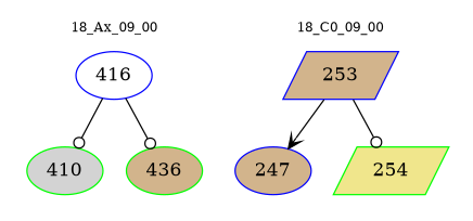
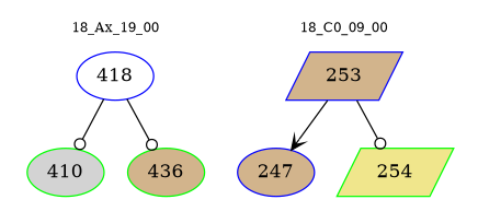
  digraph {
    node [color=blue fillcolor=tan shape=ellipse style=filled]
    edge [arrowhead=odot color=black]
-   n1 [fillcolor=white label=416]
+   n1 [fillcolor=white label=418]
    n2 [color=green fillcolor=lightgrey label=410]
    n3 [color=green label=436]
    n4 [label=253 shape=parallelogram]
    n5 [label=247]
    n6 [color=green fillcolor=khaki label=254 shape=parallelogram]
    subgraph cluster_1 {
      color=white
      fontsize=10
-     label="18_Ax_09_00"
+     label="18_Ax_19_00"
      n1
      n2
      n3
    }
    subgraph cluster_2 {
      color=white
      fontsize=10
      label="18_C0_09_00"
      n4
      n5
      n6
    }
    n1 -> n2
    n1 -> n3
    n4 -> n5 [arrowhead=vee]
    n4 -> n6
  }
